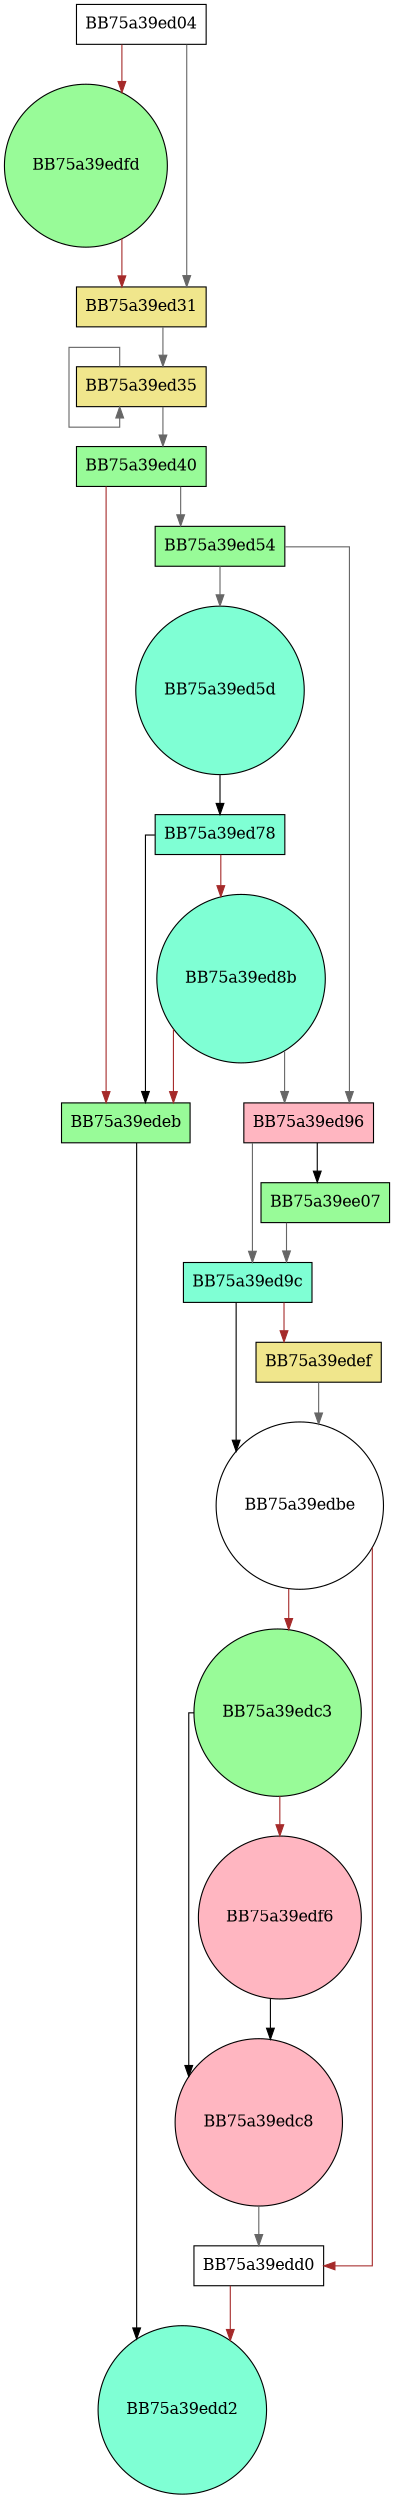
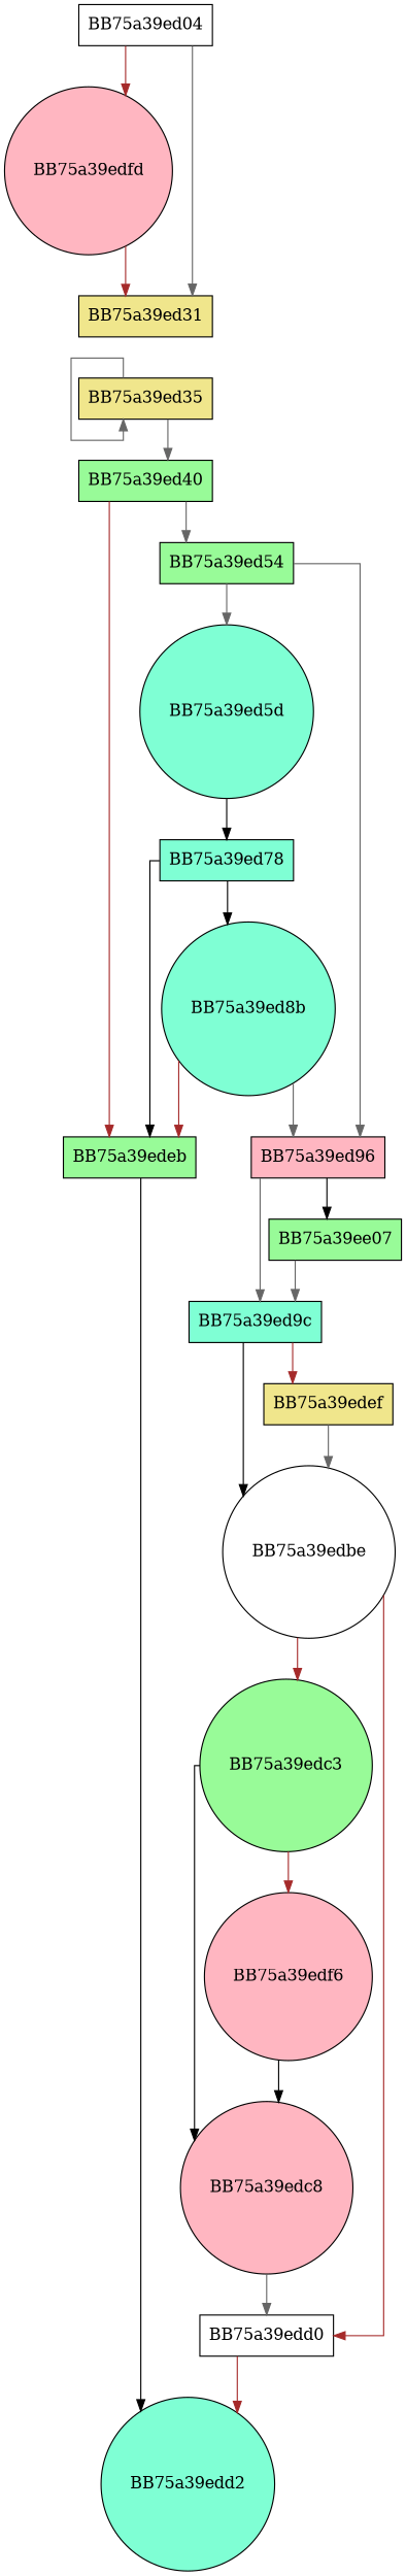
  digraph {
    splines=ortho
    node [fillcolor=palegreen shape=box style=filled]
    edge [color=gray40]
    BB75a39ed04 [fillcolor=white]
-   BB75a39edfd [shape=circle]
+   BB75a39edfd [fillcolor=lightpink shape=circle]
    BB75a39ed31 [fillcolor=khaki]
    BB75a39ed35 [fillcolor=khaki]
    BB75a39ed40
    BB75a39edeb
    BB75a39ed54
    BB75a39edd2 [fillcolor=aquamarine shape=circle]
    BB75a39ed96 [fillcolor=lightpink]
    BB75a39ed5d [fillcolor=aquamarine shape=circle]
    BB75a39ee07
    BB75a39ed9c [fillcolor=aquamarine]
    BB75a39ed78 [fillcolor=aquamarine]
    BB75a39edef [fillcolor=khaki]
    BB75a39edbe [fillcolor=white shape=circle]
    BB75a39ed8b [fillcolor=aquamarine shape=circle]
    BB75a39edd0 [fillcolor=white]
    BB75a39edc3 [shape=circle]
    BB75a39edf6 [fillcolor=lightpink shape=circle]
    BB75a39edc8 [fillcolor=lightpink shape=circle]
    BB75a39ed04 -> BB75a39edfd [color=brown]
    BB75a39ed04 -> BB75a39ed31
    BB75a39edfd -> BB75a39ed31 [color=brown]
-   BB75a39ed31 -> BB75a39ed35
    BB75a39ed35 -> BB75a39ed35
    BB75a39ed35 -> BB75a39ed40
    BB75a39ed40 -> BB75a39edeb [color=brown]
    BB75a39ed40 -> BB75a39ed54
    BB75a39edeb -> BB75a39edd2 [color=black]
    BB75a39ed54 -> BB75a39ed96
    BB75a39ed54 -> BB75a39ed5d
    BB75a39ed96 -> BB75a39ee07 [color=black]
    BB75a39ed96 -> BB75a39ed9c
    BB75a39ed5d -> BB75a39ed78 [color=black]
    BB75a39ee07 -> BB75a39ed9c
    BB75a39ed9c -> BB75a39edef [color=brown]
    BB75a39ed9c -> BB75a39edbe [color=black]
    BB75a39ed78 -> BB75a39edeb [color=black]
-   BB75a39ed78 -> BB75a39ed8b [color=brown]
+   BB75a39ed78 -> BB75a39ed8b [color=black]
    BB75a39edef -> BB75a39edbe
    BB75a39edbe -> BB75a39edd0 [color=brown]
    BB75a39edbe -> BB75a39edc3 [color=brown]
    BB75a39ed8b -> BB75a39edeb [color=brown]
    BB75a39ed8b -> BB75a39ed96
    BB75a39edd0 -> BB75a39edd2 [color=brown]
    BB75a39edc3 -> BB75a39edf6 [color=brown]
    BB75a39edc3 -> BB75a39edc8 [color=black]
    BB75a39edf6 -> BB75a39edc8 [color=black]
    BB75a39edc8 -> BB75a39edd0
  }
